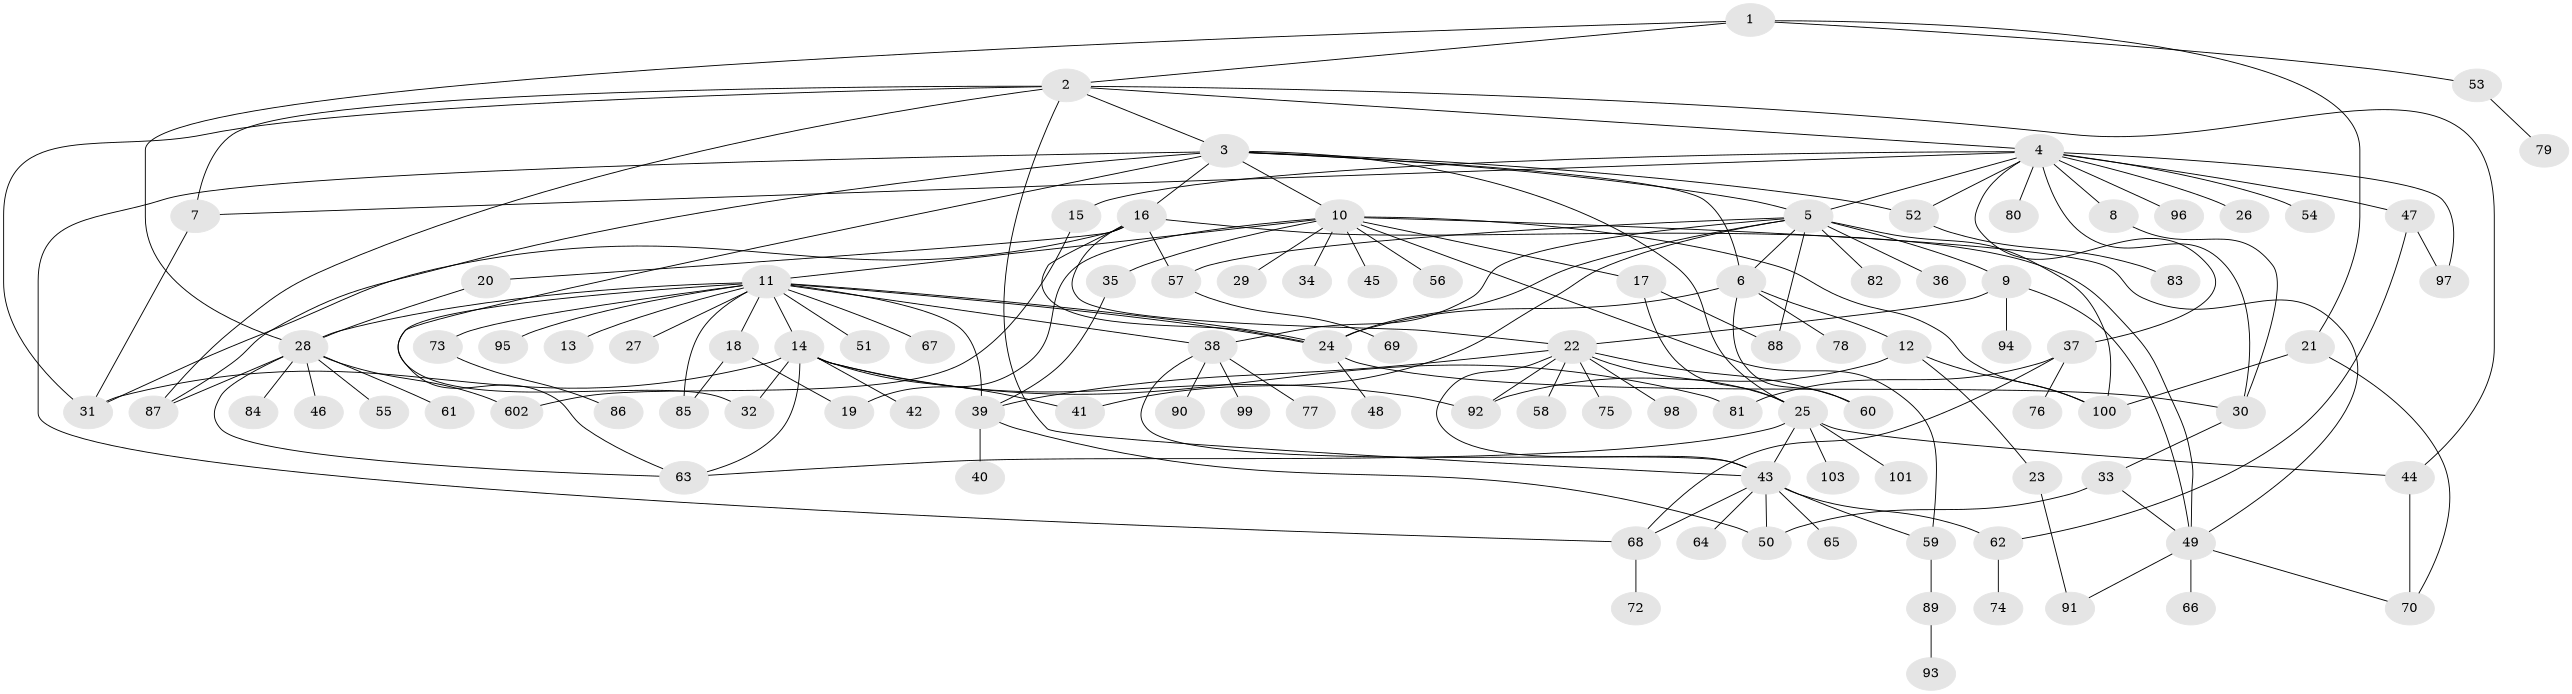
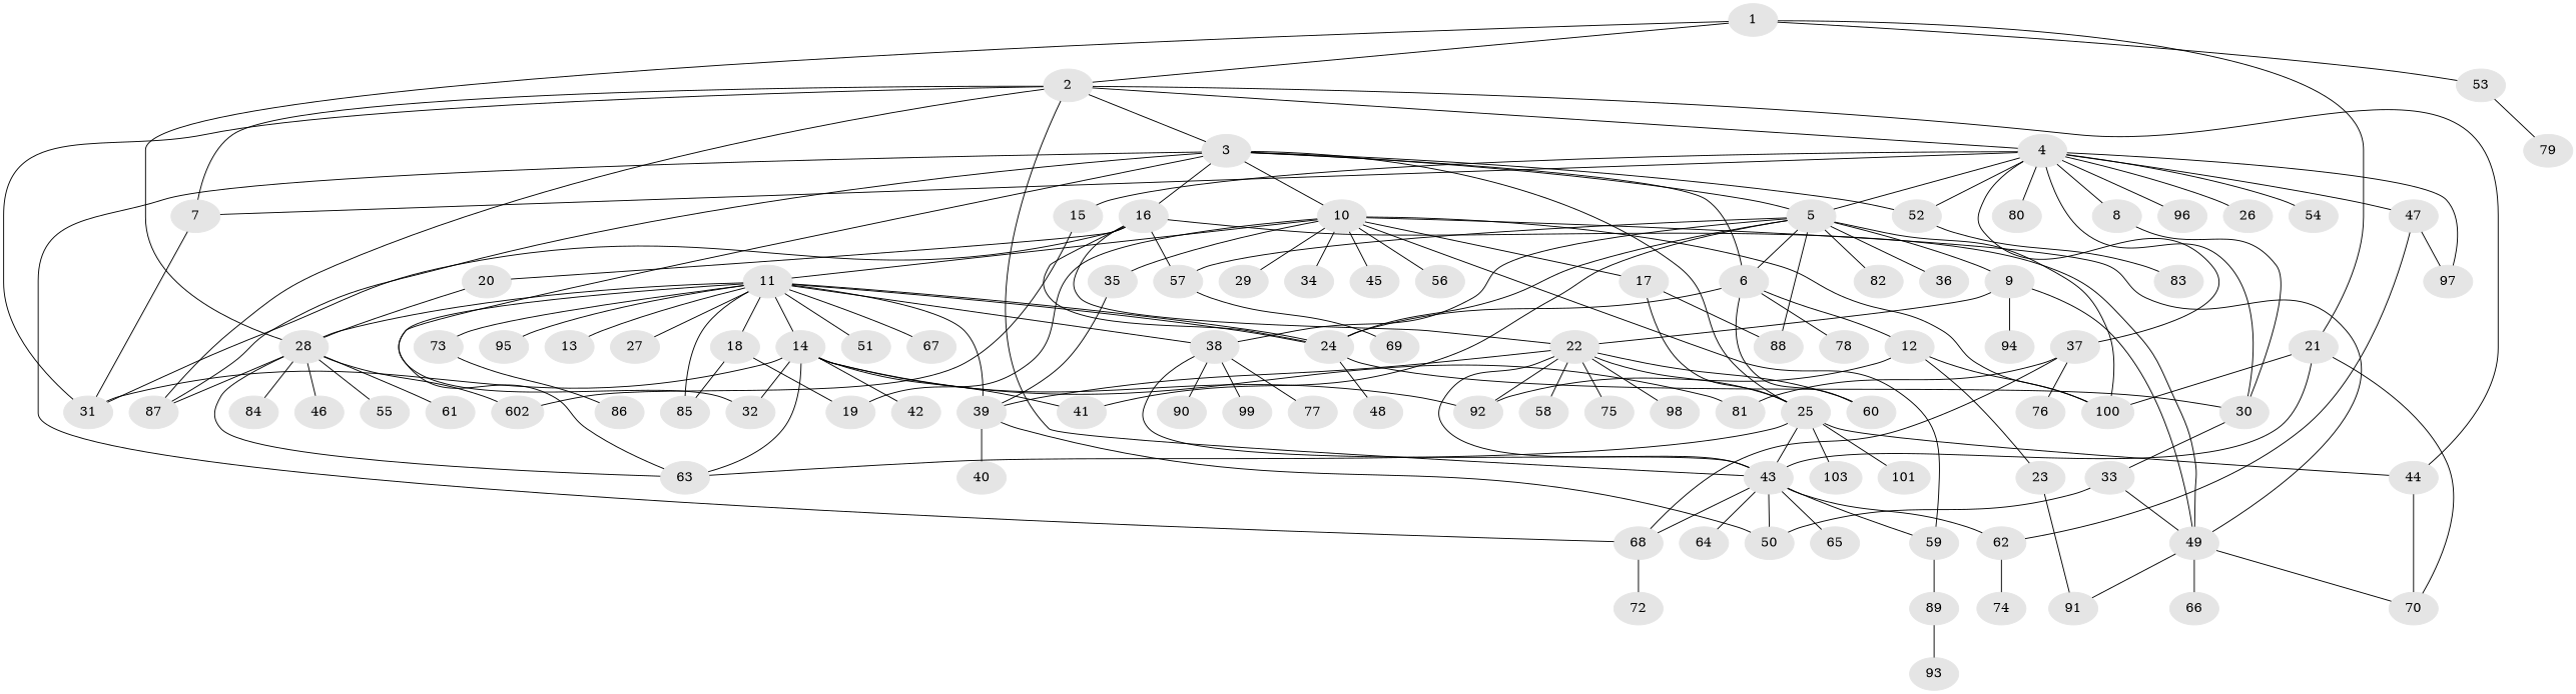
  graph {
    node [color=gray90 style=filled]
    1
    2
    21
    28
    53
    3
    4
    7
    31
    43
    44
    87
    100
    70
    63
    n16 [label=602]
    46
    55
    61
    84
    79
    5
    6
    10
    16
    25
    32
    52
    68
    8
    15
    26
    30
    37
    47
    54
    80
    96
    97
    59
    50
    62
    64
    65
    9
    24
    36
    38
    41
    57
    82
    88
    12
    60
    78
    49
    11
    17
    19
    29
    34
    35
    45
    56
    22
    20
    101
    103
    83
    72
    33
    81
    76
    94
    48
    77
    90
    99
    69
    23
    92
    39
    58
    75
    98
    91
    66
    13
    14
    18
    27
    51
    67
    73
    85
    95
    89
    42
    40
    86
    74
    93
    1 -- 2
    1 -- 21
    1 -- 28
    1 -- 53
    2 -- 3
    2 -- 4
    2 -- 7
    2 -- 31
    2 -- 43
    2 -- 44
    2 -- 87
+   21 -- 43
    21 -- 100
    21 -- 70
    28 -- 87
    28 -- 63
    28 -- n16
    28 -- 46
    28 -- 55
    28 -- 61
    28 -- 84
    53 -- 79
    3 -- 87
    3 -- 5
    3 -- 6
    3 -- 10
    3 -- 16
    3 -- 25
    3 -- 32
    3 -- 52
    3 -- 68
    4 -- 7
    4 -- 5
    4 -- 52
    4 -- 8
    4 -- 15
    4 -- 26
    4 -- 30
    4 -- 37
    4 -- 47
    4 -- 54
    4 -- 80
    4 -- 96
    4 -- 97
    7 -- 31
    43 -- 68
    43 -- 59
    43 -- 50
    43 -- 62
    43 -- 64
    43 -- 65
    44 -- 70
    5 -- 100
    5 -- 6
    5 -- 9
    5 -- 24
    5 -- 36
    5 -- 38
    5 -- 41
    5 -- 57
    5 -- 82
    5 -- 88
    6 -- 24
    6 -- 12
    6 -- 60
    6 -- 78
    10 -- 100
    10 -- 59
    10 -- 49
    10 -- 11
    10 -- 17
    10 -- 19
    10 -- 29
    10 -- 34
    10 -- 35
    10 -- 45
    10 -- 56
    16 -- 31
    16 -- 24
    16 -- 57
    16 -- 49
    16 -- 22
    16 -- 20
    25 -- 43
    25 -- 44
    25 -- 63
    25 -- 101
    25 -- 103
    52 -- 83
    68 -- 72
    8 -- 30
    15 -- n16
    30 -- 33
    37 -- 68
    37 -- 81
    37 -- 76
    47 -- 97
    47 -- 62
    59 -- 89
    62 -- 74
    9 -- 49
    9 -- 22
    9 -- 94
    24 -- 30
    24 -- 48
    38 -- 43
    38 -- 77
    38 -- 90
    38 -- 99
    57 -- 69
    12 -- 100
    12 -- 23
    12 -- 92
    49 -- 70
    49 -- 91
    49 -- 66
    11 -- 28
    11 -- 63
    11 -- 24
    11 -- 24
    11 -- 38
    11 -- 39
    11 -- 13
    11 -- 14
    11 -- 18
    11 -- 27
    11 -- 51
    11 -- 67
    11 -- 73
    11 -- 85
    11 -- 95
    17 -- 25
    17 -- 88
    35 -- 39
    22 -- 43
    22 -- 25
    22 -- 60
    22 -- 92
    22 -- 39
    22 -- 58
    22 -- 75
    22 -- 98
    20 -- 28
    33 -- 50
    33 -- 49
    23 -- 91
    39 -- 50
    39 -- 40
    14 -- 31
    14 -- 63
    14 -- 32
    14 -- 41
    14 -- 81
    14 -- 92
    14 -- 42
    18 -- 19
    18 -- 85
    73 -- 86
    89 -- 93
  }
